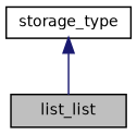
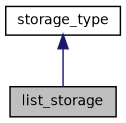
  digraph {
    node [color=black fontname=Helvetica fontsize=10 shape=record style=filled]
-   n1 [fillcolor=grey75 fontcolor=black height=0.2 label=list_list width=0.4]
+   n1 [fillcolor=grey75 fontcolor=black height=0.2 label=list_storage width=0.4]
    n2 [fillcolor=white height=0.2 label=storage_type width=0.4]
    n2 -> n1 [color=midnightblue dir=back fontname=Helvetica fontsize=10 labelfontname=Helvetica labelfontsize=10 style=solid]
  }
